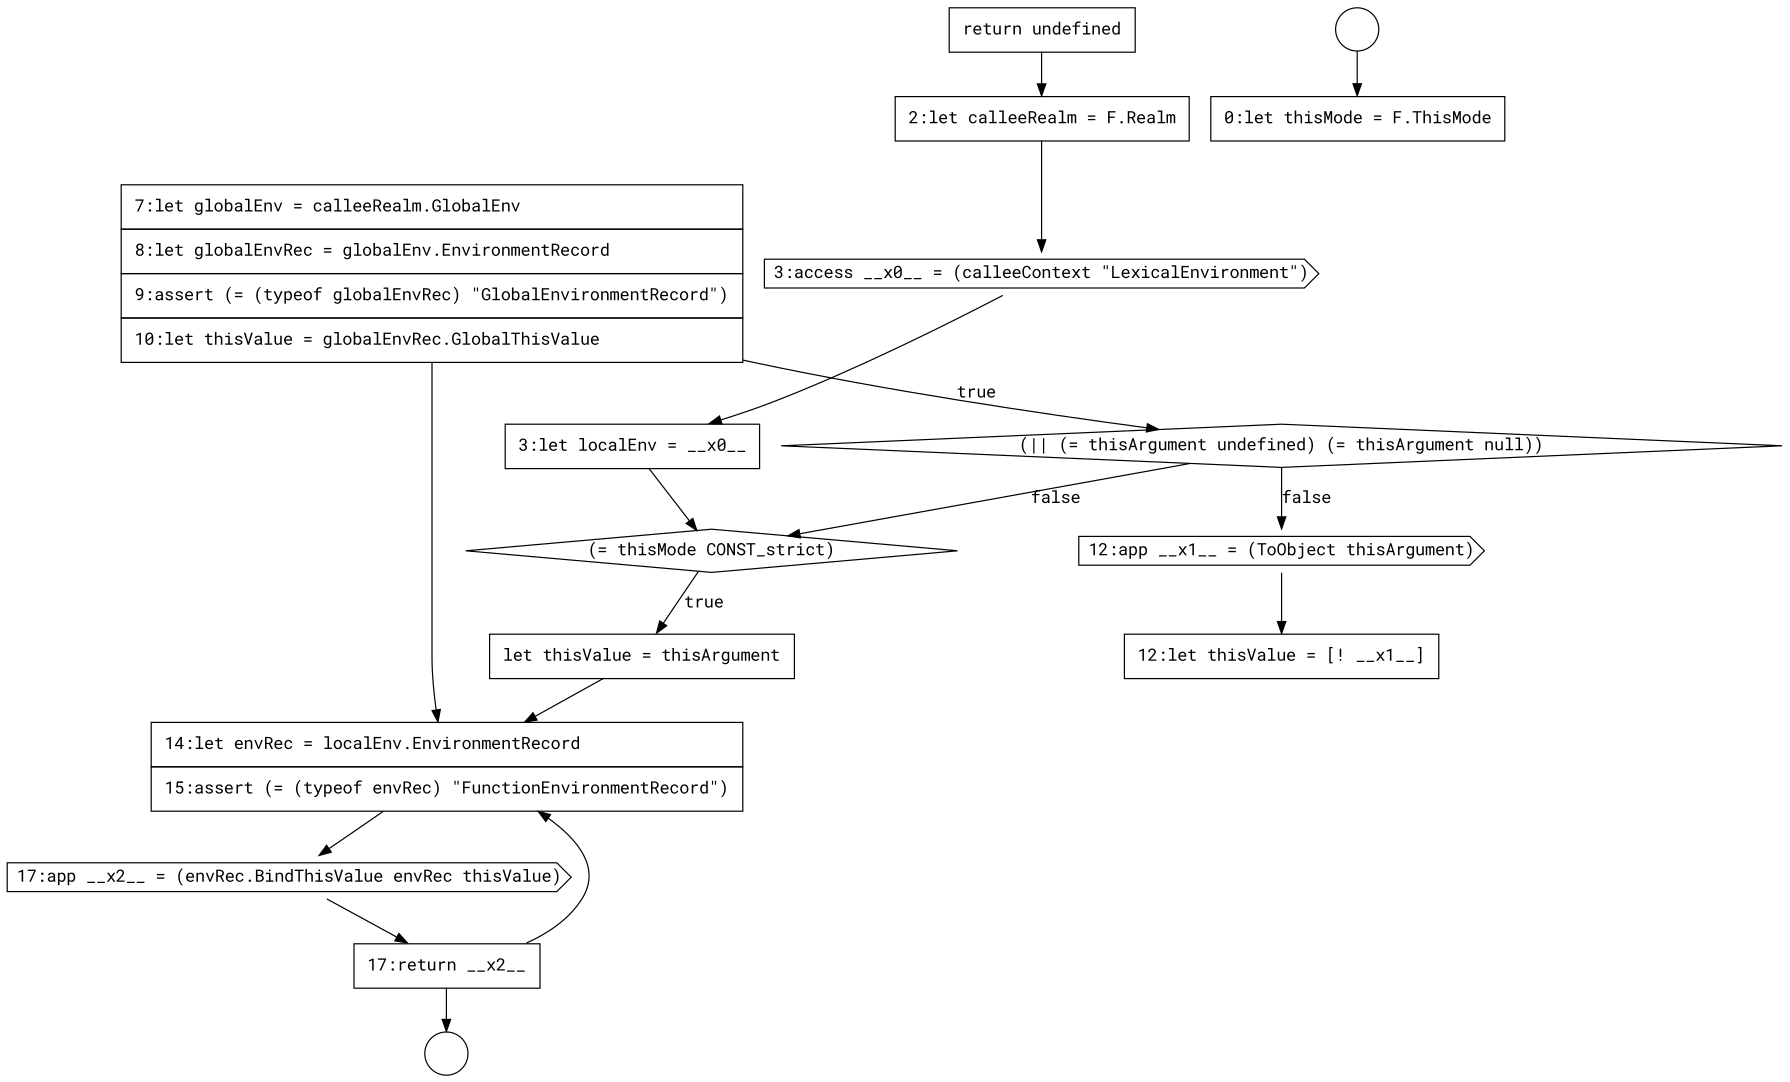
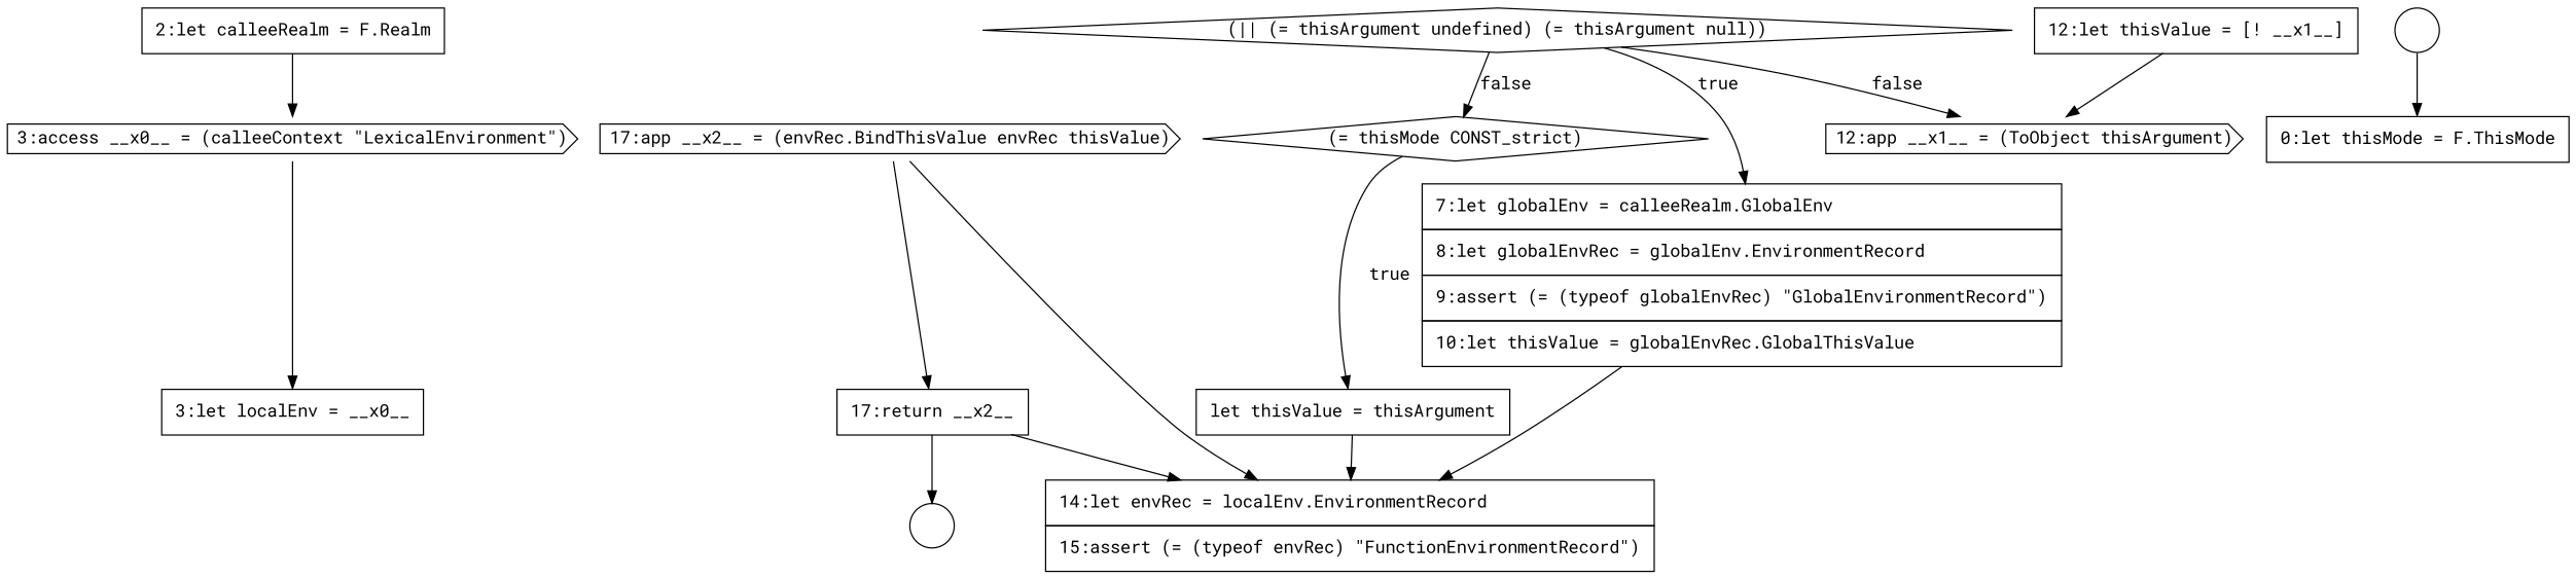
  digraph {
    fontname="Roboto Mono"
    node [color=black fillcolor=white fontname="Roboto Mono" margin=0 shape=none style=filled]
    edge [color=black fontname="Roboto Mono"]
    n1 [label=<<font color="black">     <table border="0" cellborder="1" cellspacing="0" cellpadding="10">       <tr><td align="left">3:let localEnv = __x0__</td></tr>     </table>   </font>>]
    n2 [label=<<font color="black">(= thisMode CONST_strict)</font>> shape=diamond margin=""]
    n3 [label=<<font color="black">     <table border="0" cellborder="1" cellspacing="0" cellpadding="10">       <tr><td align="left">let thisValue = thisArgument</td></tr>     </table>   </font>>]
    n4 [label=<<font color="black">     <table border="0" cellborder="1" cellspacing="0" cellpadding="10">       <tr><td align="left">12:let thisValue = [! __x1__]</td></tr>     </table>   </font>>]
    n5 [label=<<font color="black">     <table border="0" cellborder="1" cellspacing="0" cellpadding="10">       <tr><td align="left">14:let envRec = localEnv.EnvironmentRecord</td></tr>       <tr><td align="left">15:assert (= (typeof envRec) &quot;FunctionEnvironmentRecord&quot;)</td></tr>     </table>   </font>>]
    n6 [label=<<font color="black">17:app __x2__ = (envRec.BindThisValue envRec thisValue)</font>> shape=cds margin=""]
-   n7 [label=<<font color="black">     <table border="0" cellborder="1" cellspacing="0" cellpadding="10">       <tr><td align="left">return undefined</td></tr>     </table>   </font>>]
    n8 [label=<<font color="black">     <table border="0" cellborder="1" cellspacing="0" cellpadding="10">       <tr><td align="left">2:let calleeRealm = F.Realm</td></tr>     </table>   </font>>]
    n9 [label=<<font color="black">3:access __x0__ = (calleeContext &quot;LexicalEnvironment&quot;)</font>> shape=cds margin=""]
    n10 [label=<<font color="black">(|| (= thisArgument undefined) (= thisArgument null))</font>> shape=diamond margin=""]
    n11 [label=<<font color="black">12:app __x1__ = (ToObject thisArgument)</font>> shape=cds margin=""]
    n12 [label=<<font color="black">     <table border="0" cellborder="1" cellspacing="0" cellpadding="10">       <tr><td align="left">7:let globalEnv = calleeRealm.GlobalEnv</td></tr>       <tr><td align="left">8:let globalEnvRec = globalEnv.EnvironmentRecord</td></tr>       <tr><td align="left">9:assert (= (typeof globalEnvRec) &quot;GlobalEnvironmentRecord&quot;)</td></tr>       <tr><td align="left">10:let thisValue = globalEnvRec.GlobalThisValue</td></tr>     </table>   </font>>]
    n13 [label=<<font color="black">     <table border="0" cellborder="1" cellspacing="0" cellpadding="10">       <tr><td align="left">17:return __x2__</td></tr>     </table>   </font>>]
    n14 [label=" " shape=circle margin=""]
    n15 [label=<<font color="black">     <table border="0" cellborder="1" cellspacing="0" cellpadding="10">       <tr><td align="left">0:let thisMode = F.ThisMode</td></tr>     </table>   </font>>]
    n16 [label=" " shape=circle margin=""]
-   n1 -> n2
    n2 -> n3 [label=<<font color="black">true</font>>]
    n3 -> n5
-   n5 -> n6
+   n6 -> n5
    n6 -> n13
-   n7 -> n8
    n8 -> n9
    n9 -> n1
    n10 -> n2 [label=<<font color="black">false</font>>]
    n10 -> n11 [label=<<font color="black">false</font>>]
-   n12 -> n10 [label=<<font color="black">true</font>>]
-   n11 -> n4
+   n10 -> n12 [label=<<font color="black">true</font>>]
+   n4 -> n11
    n12 -> n5
    n13 -> n5
    n13 -> n14
    n16 -> n15
  }
